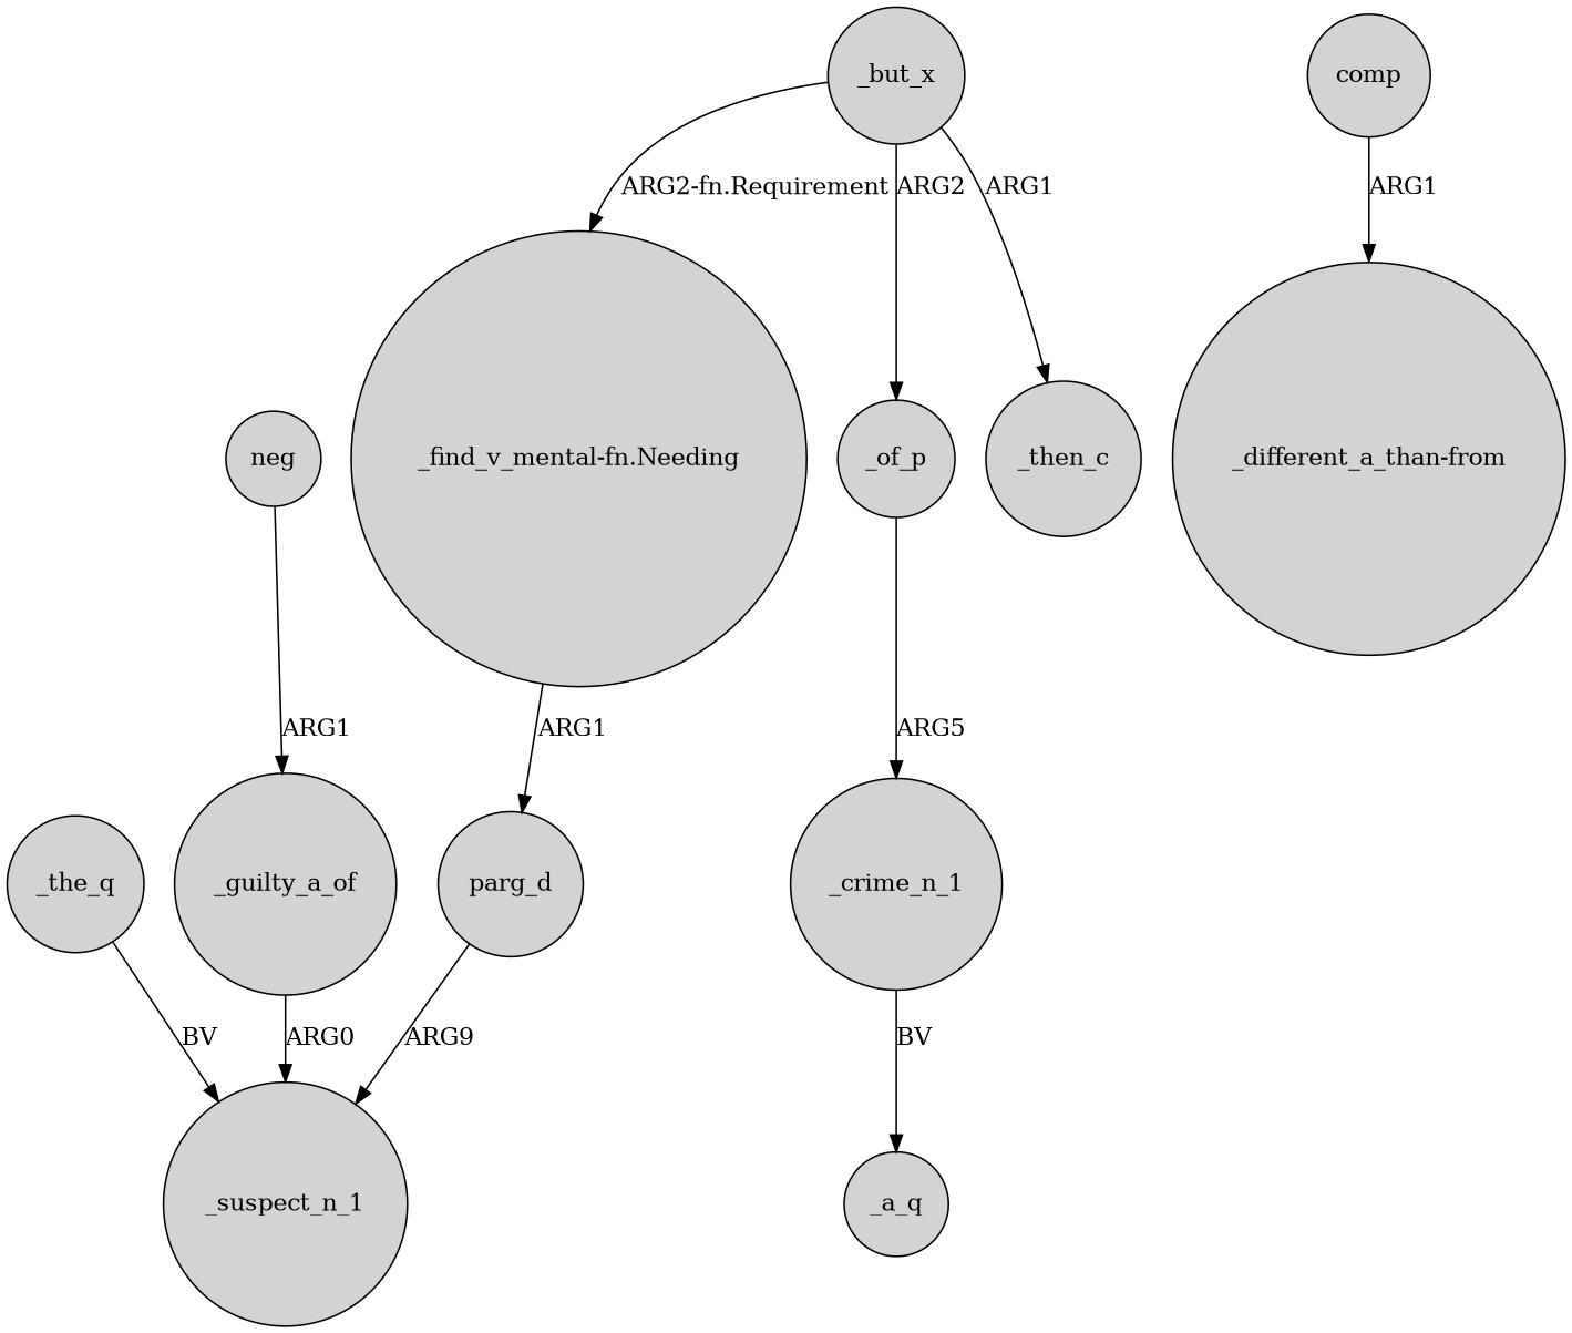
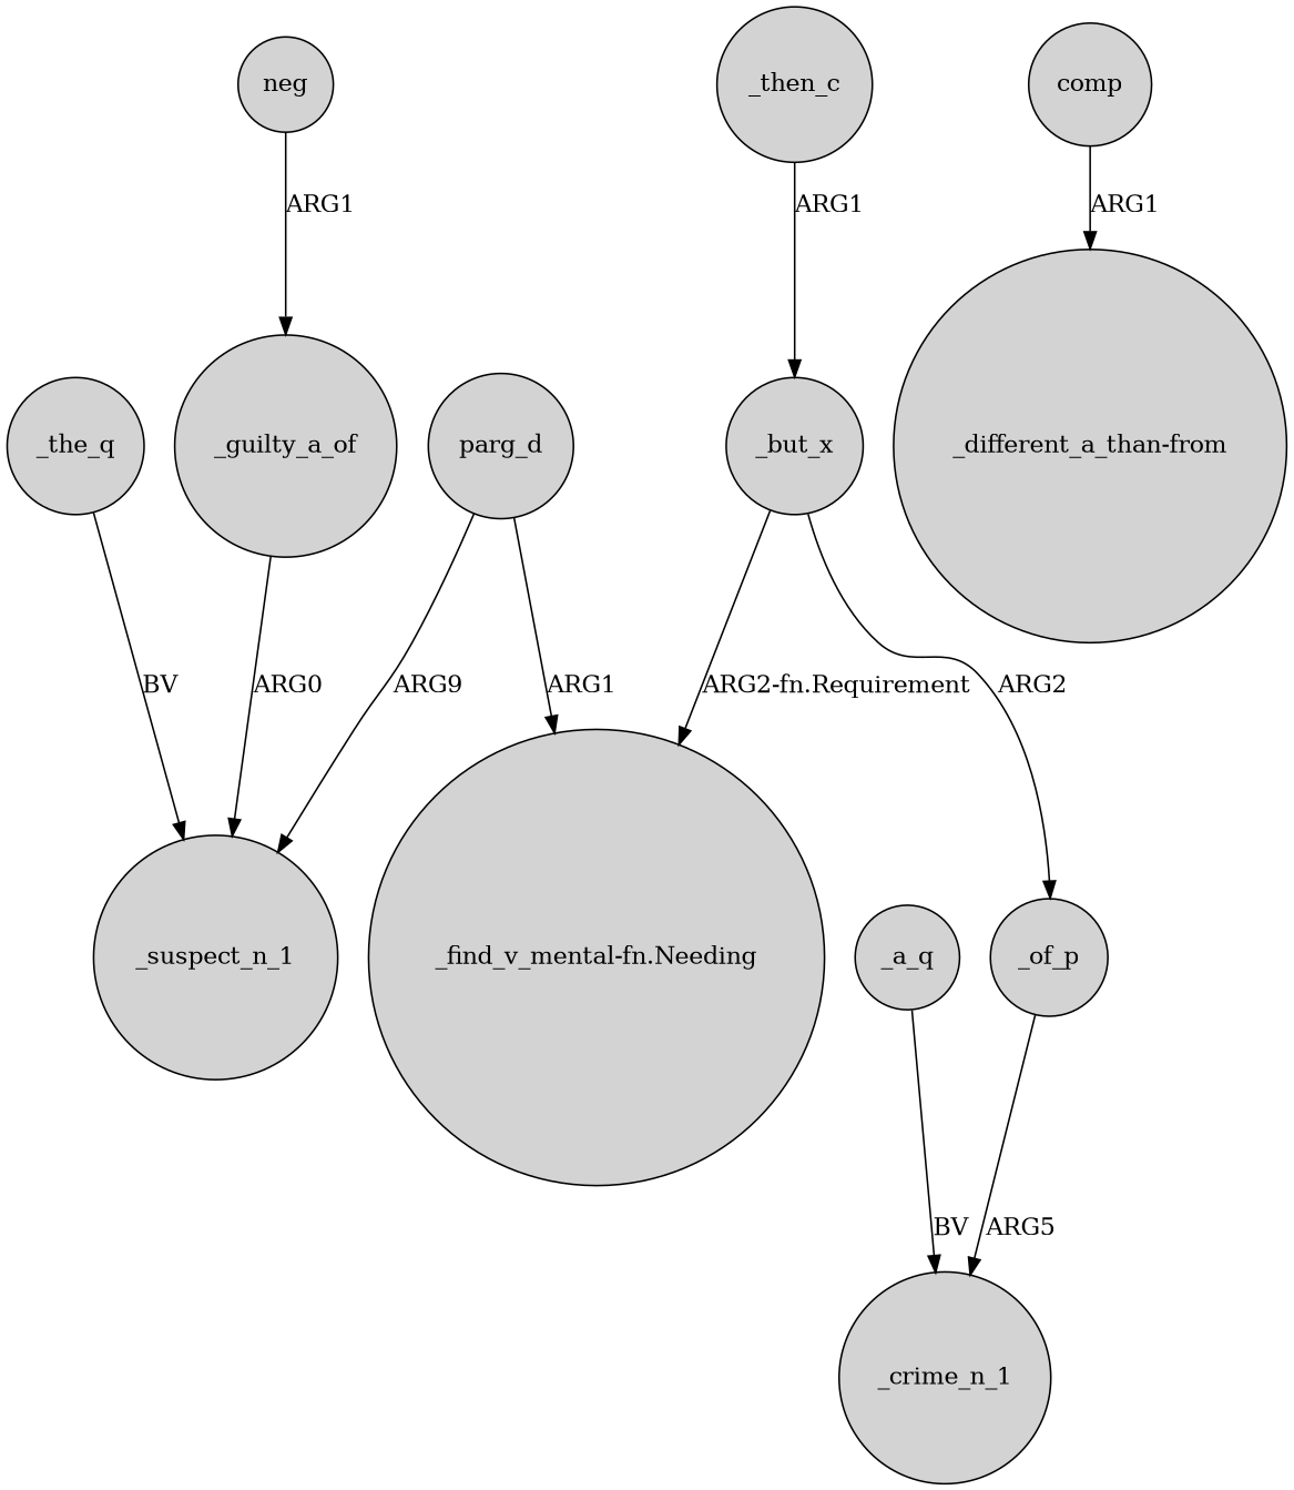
  digraph {
    node [shape=circle style=filled]
    _the_q
    _suspect_n_1
    _but_x
    "_find_v_mental-fn.Needing"
    _of_p
    _then_c
    _crime_n_1
    neg
    _guilty_a_of
    parg_d
    comp
    "_different_a_than-from"
    _a_q
    _the_q -> _suspect_n_1 [label=BV]
    _but_x -> "_find_v_mental-fn.Needing" [label="ARG2-fn.Requirement"]
    _but_x -> _of_p [label=ARG2]
-   _but_x -> _then_c [label=ARG1]
+   _then_c -> _but_x [label=ARG1]
    _of_p -> _crime_n_1 [label=ARG5]
    neg -> _guilty_a_of [label=ARG1]
    _guilty_a_of -> _suspect_n_1 [label=ARG0]
    parg_d -> _suspect_n_1 [label=ARG9]
-   "_find_v_mental-fn.Needing" -> parg_d [label=ARG1]
+   parg_d -> "_find_v_mental-fn.Needing" [label=ARG1]
    comp -> "_different_a_than-from" [label=ARG1]
-   _crime_n_1 -> _a_q [label=BV]
+   _a_q -> _crime_n_1 [label=BV]
  }
